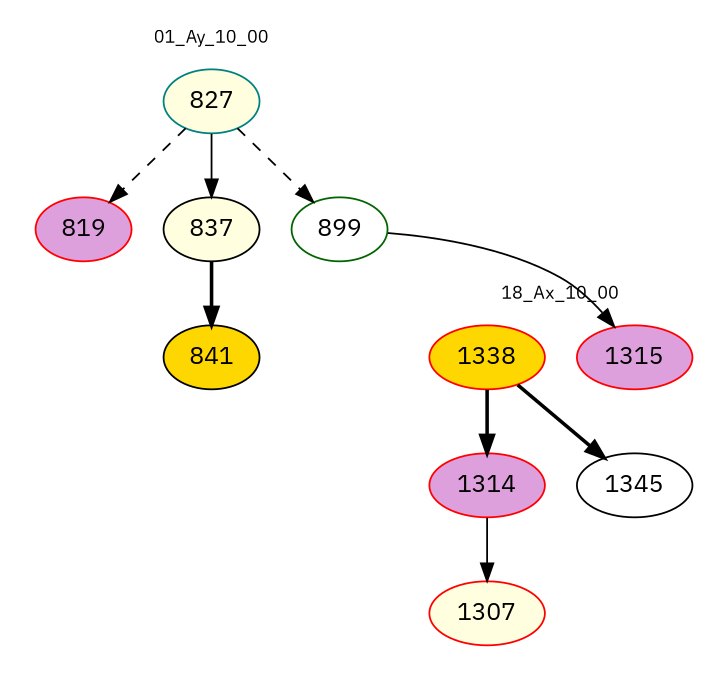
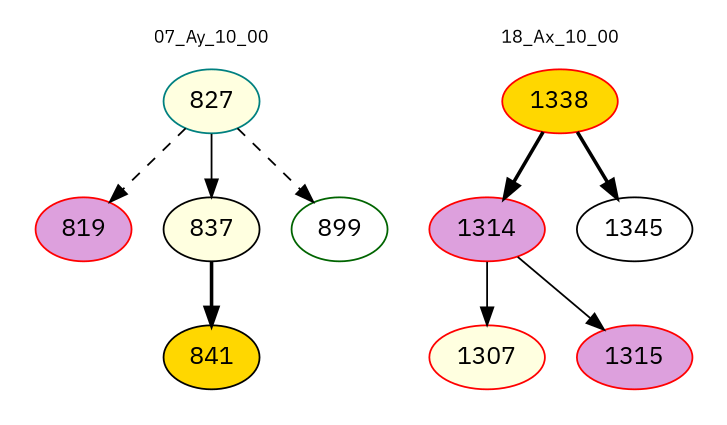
  digraph {
    fontname="IBM Plex Sans"
    node [color=red fillcolor=lightyellow fontname="IBM Plex Sans" style=filled]
    edge [color=black fontname="IBM Plex Sans" style=solid]
    n1 [color=teal label=827]
    n2 [fillcolor=plum label=819]
    n3 [color=black label=837]
    n4 [color=darkgreen fillcolor=white label=899]
    n5 [color=black fillcolor=gold label=841]
    n6 [fillcolor=plum label=1314]
    n7 [label=1307]
    n8 [fillcolor=plum label=1315]
    n9 [fillcolor=gold label=1338]
    n10 [color=black fillcolor=white label=1345]
    subgraph cluster_1 {
      color=white
      fontsize=10
-     label="01_Ay_10_00"
+     label="07_Ay_10_00"
      n1
      n2
      n3
      n4
      n5
    }
    subgraph cluster_2 {
      color=white
      fontsize=10
      label="18_Ax_10_00"
      n6
      n7
      n8
      n9
      n10
    }
    n1 -> n2 [style=dashed]
    n1 -> n3
    n1 -> n4 [style=dashed]
    n3 -> n5 [style=bold]
    n6 -> n7
-   n4 -> n8
+   n6 -> n8
    n9 -> n6 [style=bold]
    n9 -> n10 [style=bold]
  }
